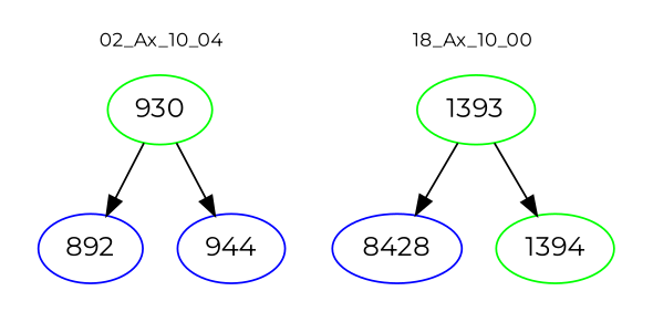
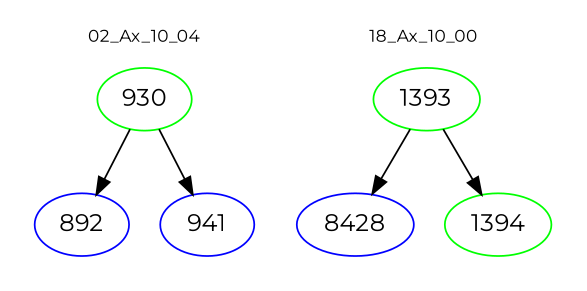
  digraph {
    fontname=Montserrat
    node [color=green fontname=Montserrat]
    edge [color=black fontname=Montserrat]
    n1 [label=930]
    n2 [color=blue label=892]
-   n3 [color=blue label=944]
+   n3 [color=blue label=941]
    n4 [label=1393]
    n5 [color=blue label=8428]
    n6 [label=1394]
    subgraph cluster_1 {
      color=white
      fontsize=10
      label="02_Ax_10_04"
      n1
      n2
      n3
    }
    subgraph cluster_2 {
      color=white
      fontsize=10
      label="18_Ax_10_00"
      n4
      n5
      n6
    }
    n1 -> n2
    n1 -> n3
    n4 -> n5
    n4 -> n6
  }
